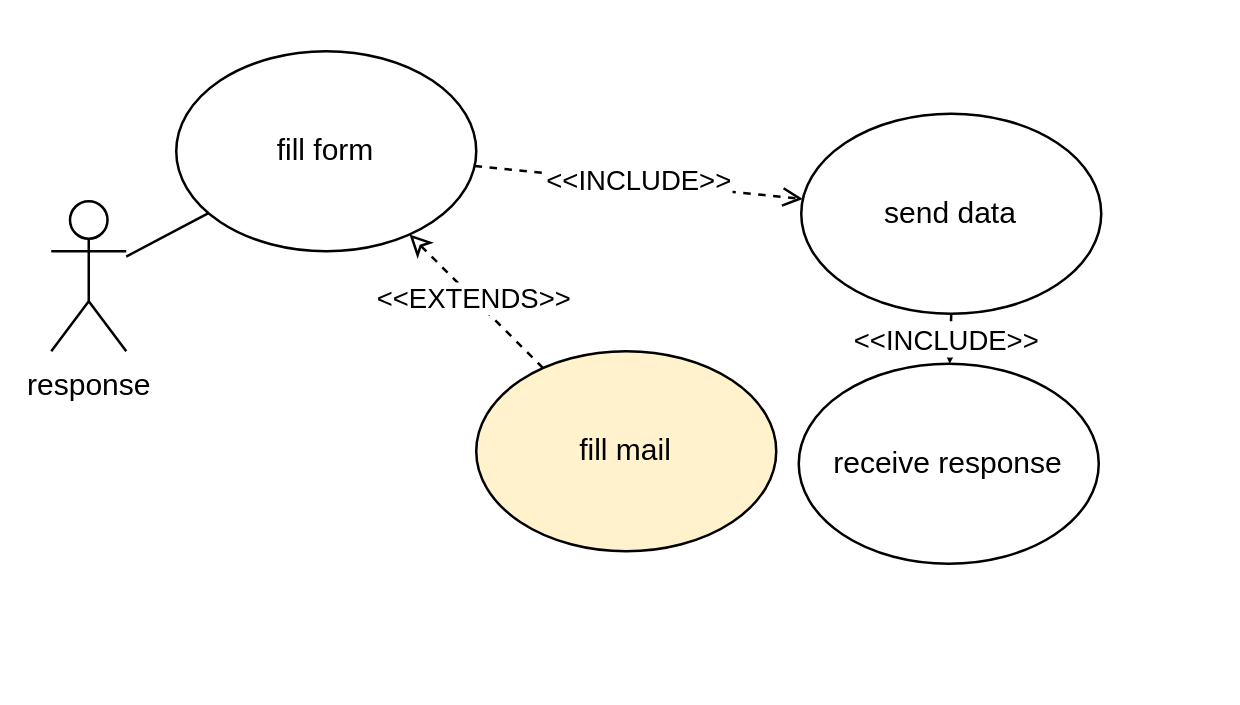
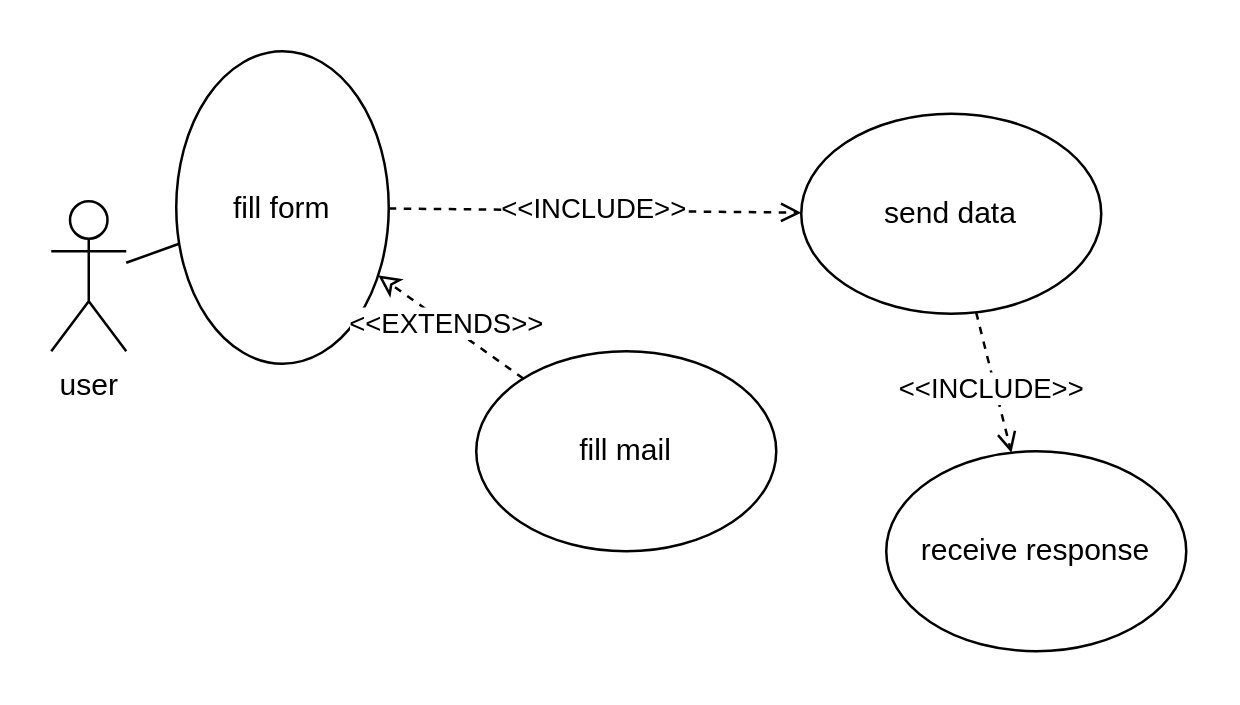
  <mxCell id="0" />
  <mxCell id="1" parent="0" />
  <mxCell id="2" style="edgeStyle=none;html=1;endArrow=none;endFill=0;" parent="1" source="3" target="6" edge="1"><mxGeometry relative="1" as="geometry" /></mxCell>
- <mxCell id="3" value="response" style="shape=umlActor;verticalLabelPosition=bottom;verticalAlign=top;html=1;outlineConnect=0;" parent="1" vertex="1"><mxGeometry x="20" y="80" width="30" height="60" as="geometry" /></mxCell>
+ <mxCell id="3" value="user" style="shape=umlActor;verticalLabelPosition=bottom;verticalAlign=top;html=1;outlineConnect=0;" parent="1" vertex="1"><mxGeometry x="20" y="80" width="30" height="60" as="geometry" /></mxCell>
  <mxCell id="4" style="edgeStyle=none;html=1;endArrow=open;endFill=0;dashed=1;" parent="1" source="6" target="12" edge="1"><mxGeometry relative="1" as="geometry" /></mxCell>
  <mxCell id="5" value="&amp;lt;&amp;lt;INCLUDE&amp;gt;&amp;gt;" style="edgeLabel;html=1;align=center;verticalAlign=middle;resizable=0;points=[];" parent="4" vertex="1" connectable="0"><mxGeometry x="-0.021" y="1" relative="1" as="geometry"><mxPoint as="offset" /></mxGeometry></mxCell>
- <mxCell id="6" value="fill form" style="ellipse;whiteSpace=wrap;html=1;" parent="1" vertex="1"><mxGeometry x="70" y="20" width="120" height="80" as="geometry" /></mxCell>
+ <mxCell id="6" value="fill form" style="ellipse;whiteSpace=wrap;html=1;" parent="1" vertex="1"><mxGeometry x="70" y="20" width="85" height="125" as="geometry" /></mxCell>
  <mxCell id="7" style="edgeStyle=none;html=1;dashed=1;endArrow=classic;endFill=0;" parent="1" source="9" target="6" edge="1"><mxGeometry relative="1" as="geometry" /></mxCell>
  <mxCell id="8" value="&amp;lt;&amp;lt;EXTENDS&amp;gt;&amp;gt;" style="edgeLabel;html=1;align=center;verticalAlign=middle;resizable=0;points=[];" parent="7" vertex="1" connectable="0"><mxGeometry x="0.067" relative="1" as="geometry"><mxPoint as="offset" /></mxGeometry></mxCell>
- <mxCell id="9" value="fill mail" style="ellipse;whiteSpace=wrap;html=1;fillColor=#fff2cc;" parent="1" vertex="1"><mxGeometry x="190" y="140" width="120" height="80" as="geometry" /></mxCell>
+ <mxCell id="9" value="fill mail" style="ellipse;whiteSpace=wrap;html=1;" parent="1" vertex="1"><mxGeometry x="190" y="140" width="120" height="80" as="geometry" /></mxCell>
  <mxCell id="10" style="edgeStyle=none;html=1;endArrow=open;endFill=0;dashed=1;" edge="1" parent="1" source="12" target="13"><mxGeometry relative="1" as="geometry" /></mxCell>
  <mxCell id="11" value="&amp;lt;&amp;lt;INCLUDE&amp;gt;&amp;gt;" style="edgeLabel;html=1;align=center;verticalAlign=middle;resizable=0;points=[];" vertex="1" connectable="0" parent="10"><mxGeometry x="0.066" y="-2" relative="1" as="geometry"><mxPoint as="offset" /></mxGeometry></mxCell>
  <mxCell id="12" value="send data" style="ellipse;whiteSpace=wrap;html=1;" parent="1" vertex="1"><mxGeometry x="320" y="45" width="120" height="80" as="geometry" /></mxCell>
- <mxCell id="13" value="receive response" style="ellipse;whiteSpace=wrap;html=1;" parent="1" vertex="1"><mxGeometry x="319" y="145" width="120" height="80" as="geometry" /></mxCell>
+ <mxCell id="13" value="receive response" style="ellipse;whiteSpace=wrap;html=1;" parent="1" vertex="1"><mxGeometry x="354" y="180" width="120" height="80" as="geometry" /></mxCell>
